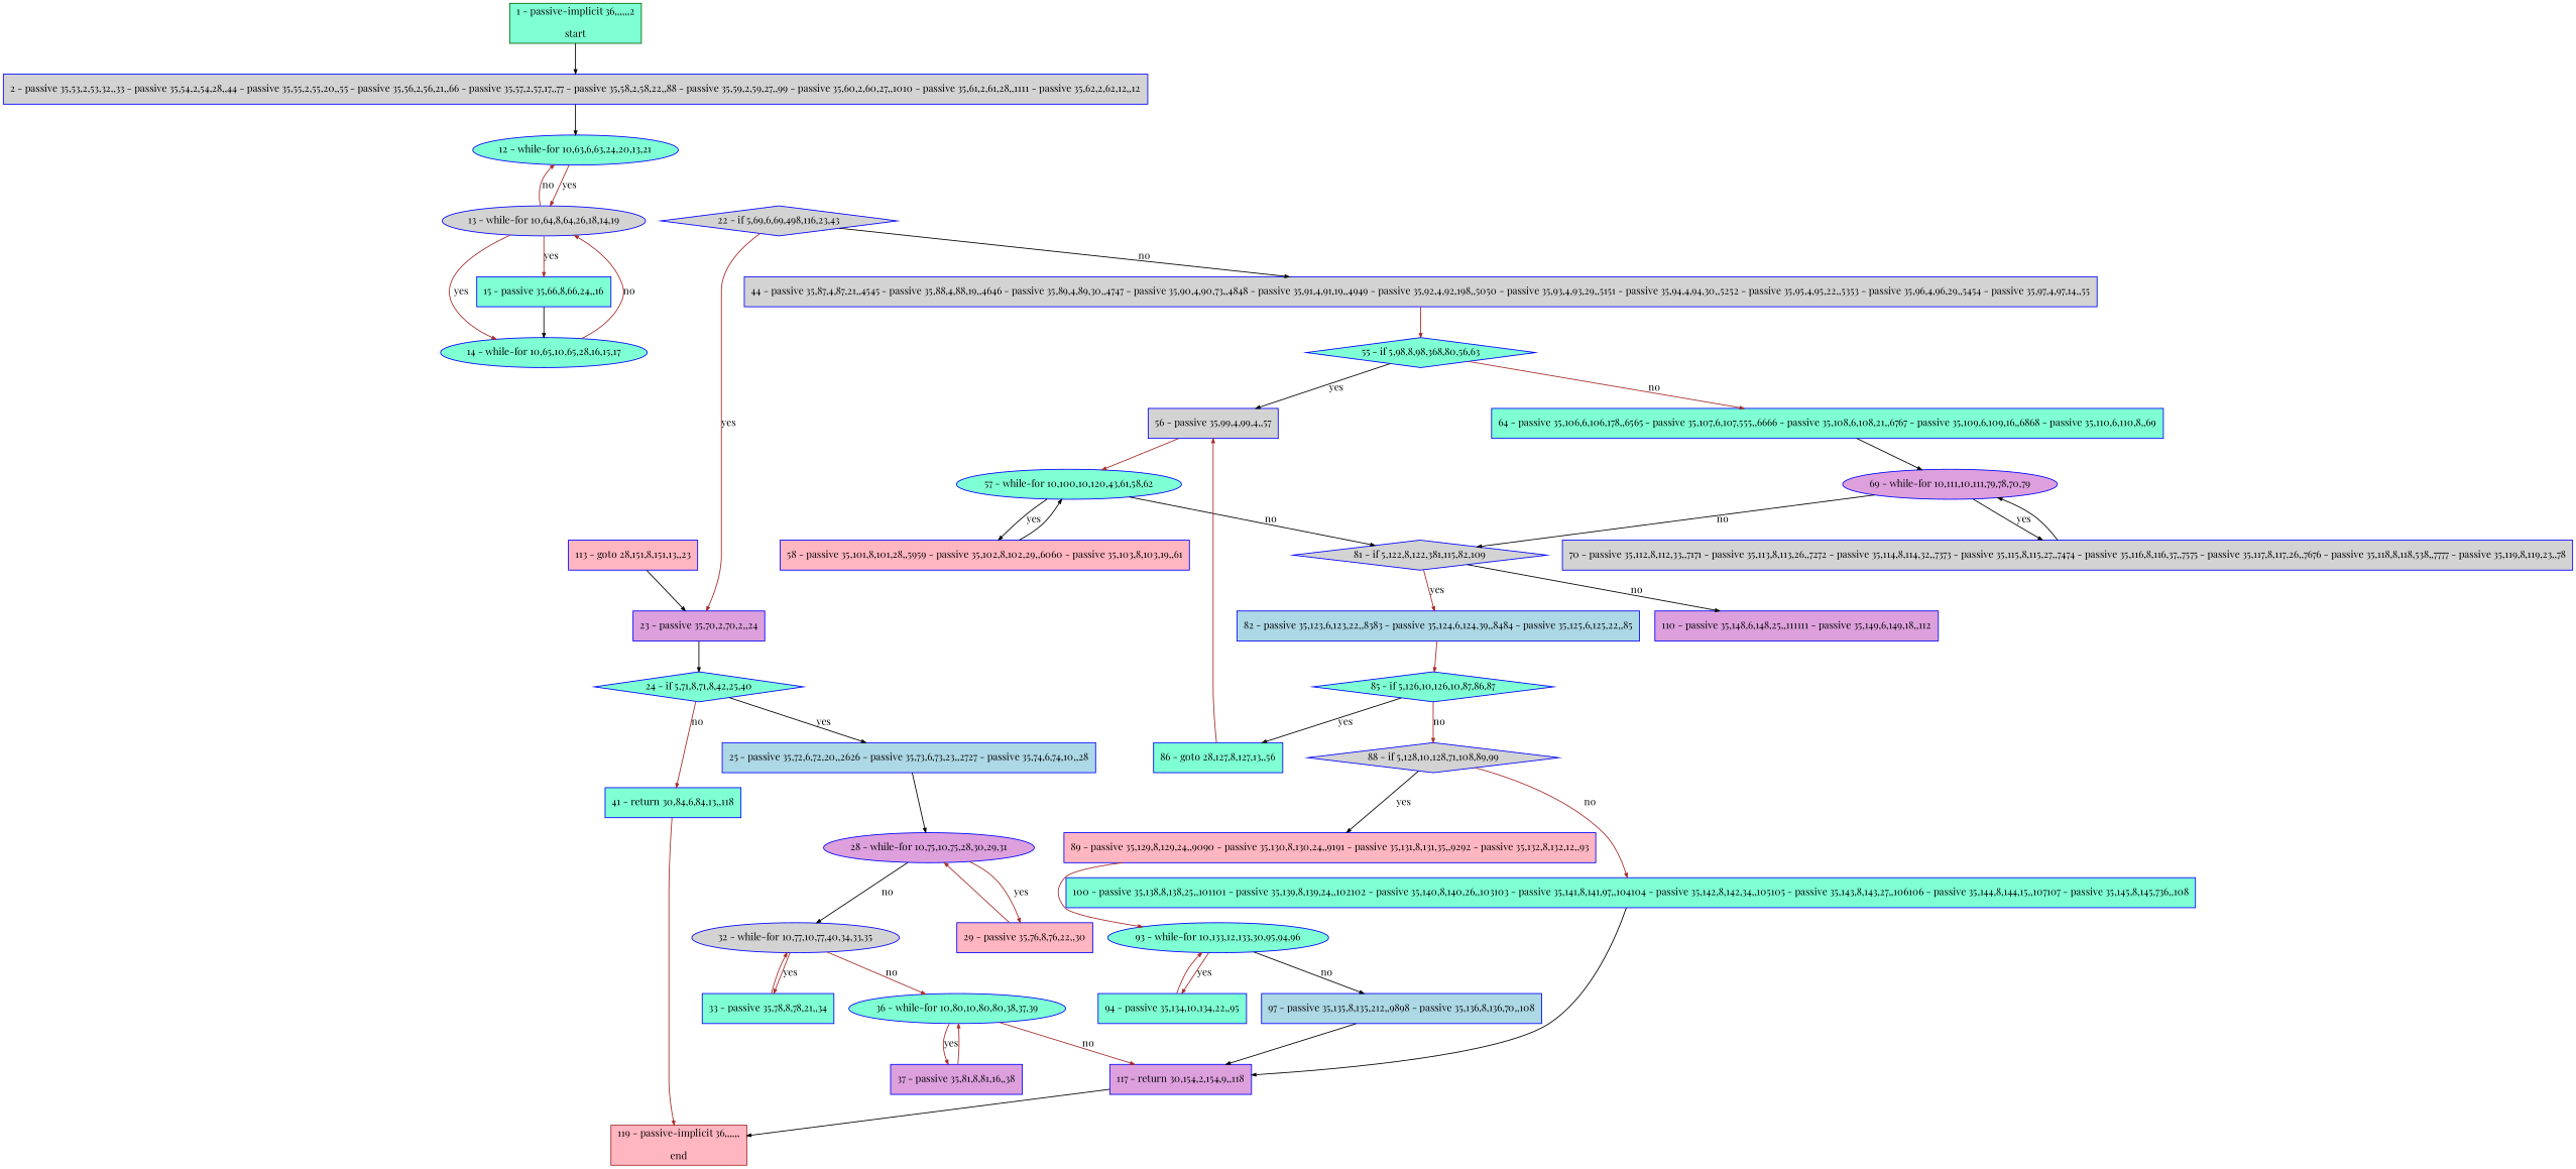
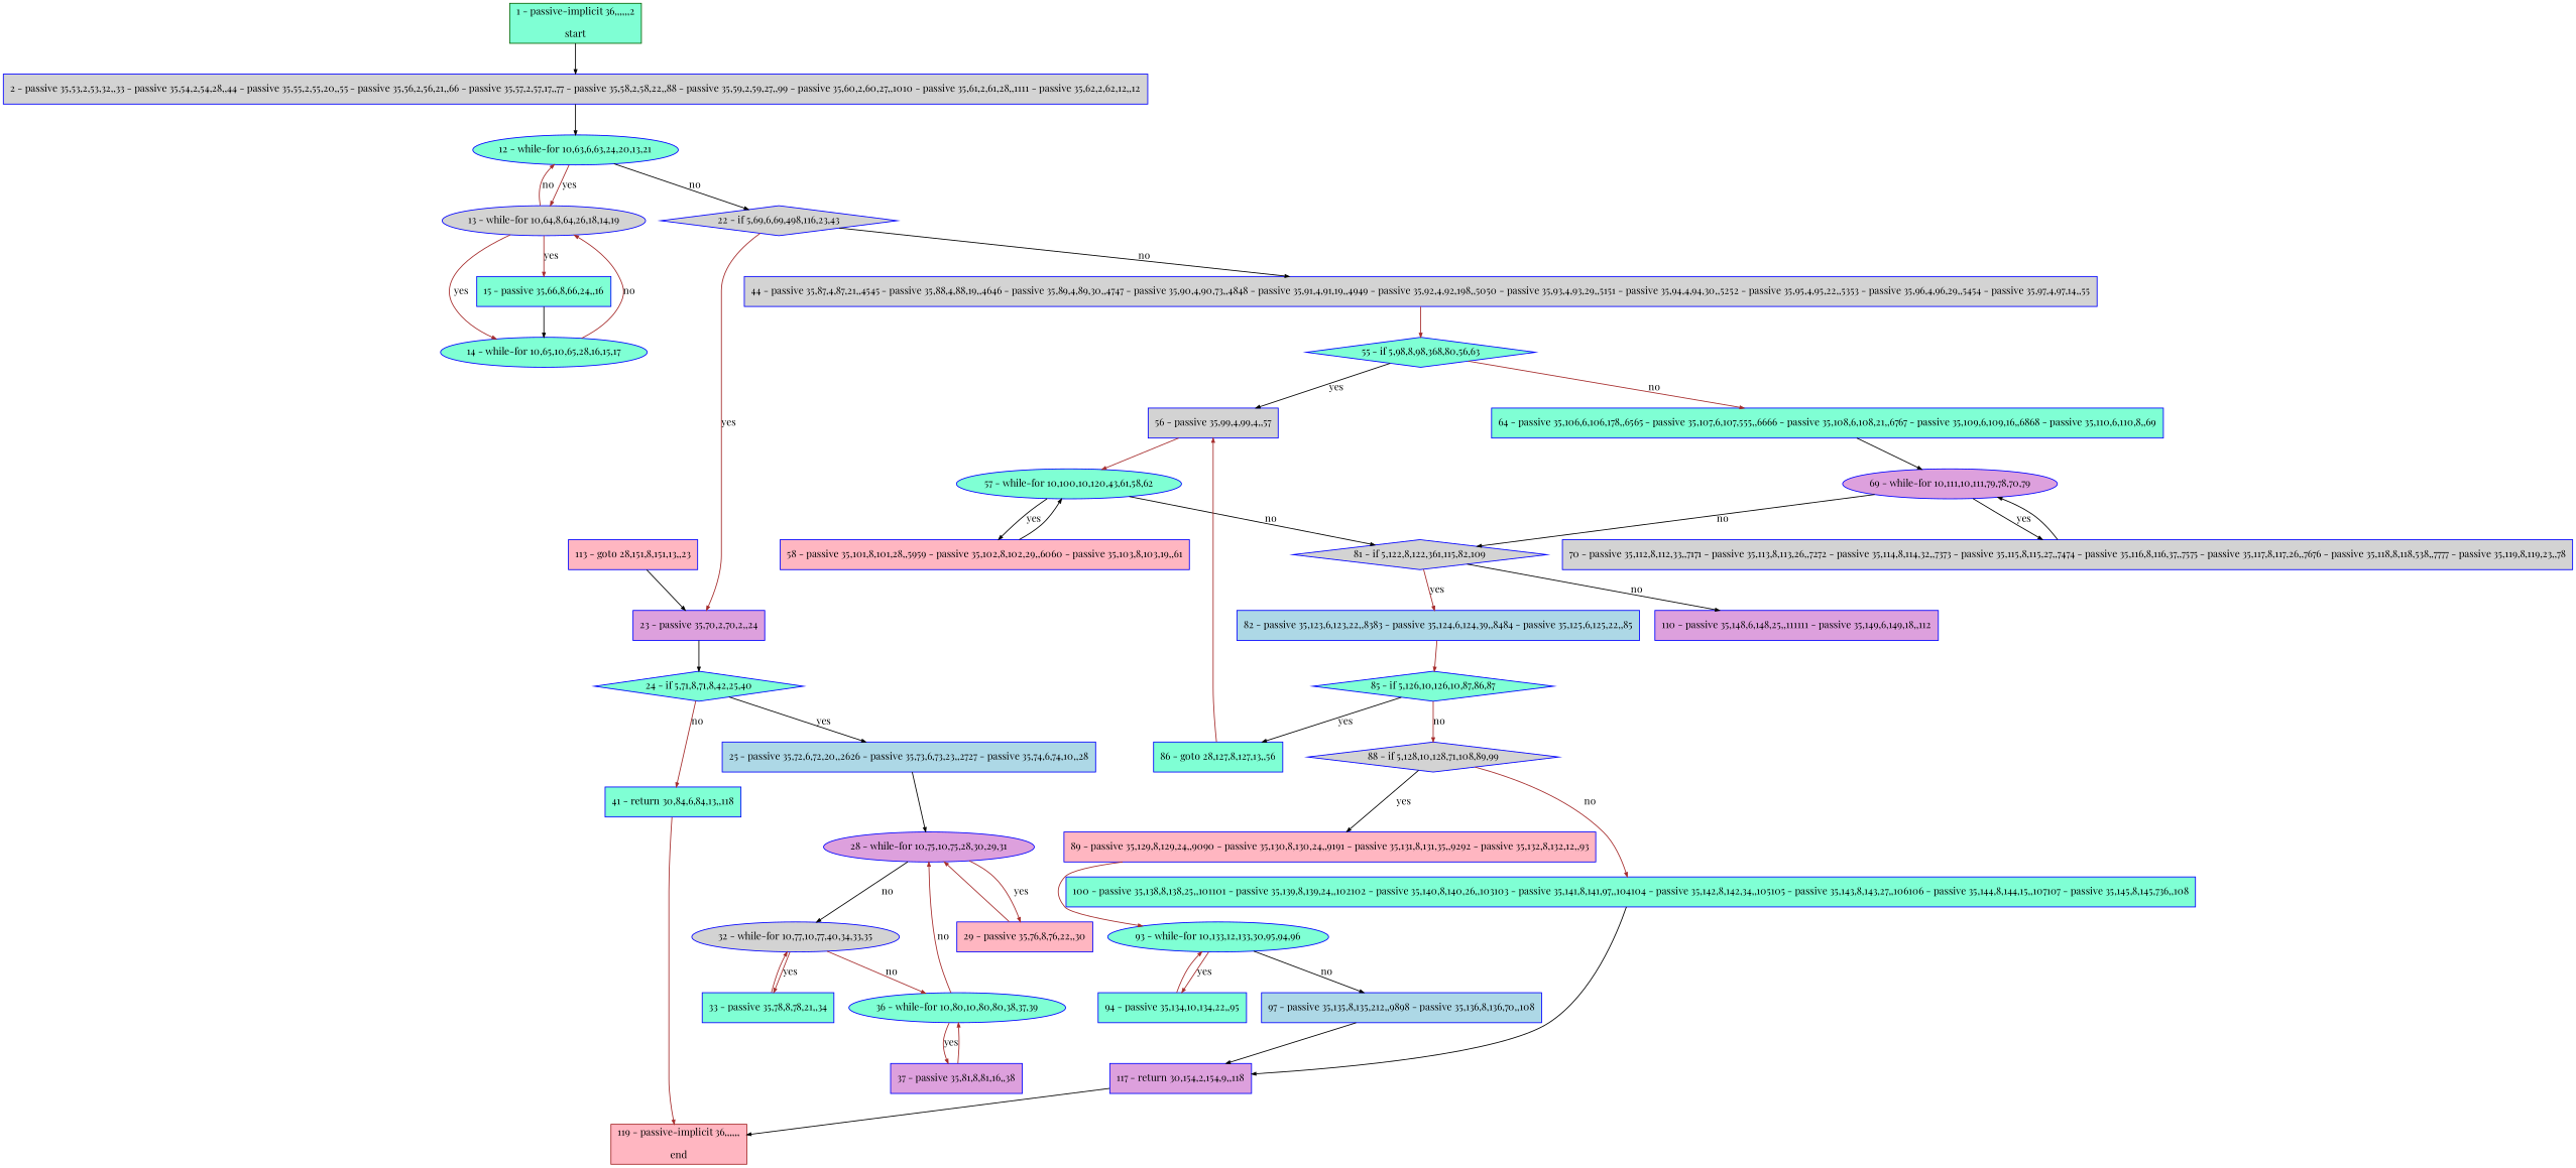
  digraph {
    bgcolor=white
    compound=true
    fillcolor="#FFFFCC"
    fontname="Playfair Display"
    fontsize=12
    pack=true
    packmode=clust
    style="rounded,filled"
    node [color="#0000ff" compound=true fillcolor=aquamarine fixedsize=false fontname="Playfair Display" fontsize=12 node_initialized=no shape=box style=filled]
    edge [arrowhead=normal arrowsize=0.5 arrowtail=none color=brown compound=true dir=forward fontcolor=black fontname="Playfair Display" fontsize=12]
    n1 [fillcolor=lightgrey label="2 - passive 35,53,2,53,32,,33 - passive 35,54,2,54,28,,44 - passive 35,55,2,55,20,,55 - passive 35,56,2,56,21,,66 - passive 35,57,2,57,17,,77 - passive 35,58,2,58,22,,88 - passive 35,59,2,59,27,,99 - passive 35,60,2,60,27,,1010 - passive 35,61,2,61,28,,1111 - passive 35,62,2,62,12,,12"]
    n2 [label="12 - while-for 10,63,6,63,24,20,13,21" shape=oval]
    n3 [fillcolor=lightgrey label="13 - while-for 10,64,8,64,26,18,14,19" shape=oval]
    n4 [fillcolor=lightgrey label="22 - if 5,69,6,69,498,116,23,43" shape=diamond]
    n5 [color="#006400" label="1 - passive-implicit 36,,,,,,2\n\nstart"]
    n6 [label="14 - while-for 10,65,10,65,28,16,15,17" shape=oval]
    n7 [label="15 - passive 35,66,8,66,24,,16"]
    n8 [fillcolor=plum label="23 - passive 35,70,2,70,2,,24"]
    n9 [fillcolor=lightgrey label="44 - passive 35,87,4,87,21,,4545 - passive 35,88,4,88,19,,4646 - passive 35,89,4,89,30,,4747 - passive 35,90,4,90,73,,4848 - passive 35,91,4,91,19,,4949 - passive 35,92,4,92,198,,5050 - passive 35,93,4,93,29,,5151 - passive 35,94,4,94,30,,5252 - passive 35,95,4,95,22,,5353 - passive 35,96,4,96,29,,5454 - passive 35,97,4,97,14,,55"]
    n10 [label="24 - if 5,71,8,71,8,42,25,40" shape=diamond]
    n11 [label="55 - if 5,98,8,98,368,80,56,63" shape=diamond]
    n12 [fillcolor=lightblue label="25 - passive 35,72,6,72,20,,2626 - passive 35,73,6,73,23,,2727 - passive 35,74,6,74,10,,28"]
    n13 [label="41 - return 30,84,6,84,13,,118"]
    n14 [fillcolor=lightgrey label="56 - passive 35,99,4,99,4,,57"]
    n15 [label="64 - passive 35,106,6,106,178,,6565 - passive 35,107,6,107,555,,6666 - passive 35,108,6,108,21,,6767 - passive 35,109,6,109,16,,6868 - passive 35,110,6,110,8,,69"]
    n16 [fillcolor=plum label="28 - while-for 10,75,10,75,28,30,29,31" shape=oval]
    n17 [color="#a52a2a" fillcolor=lightpink label="119 - passive-implicit 36,,,,,,\n\nend"]
    n18 [fillcolor=lightpink label="29 - passive 35,76,8,76,22,,30"]
    n19 [fillcolor=lightgrey label="32 - while-for 10,77,10,77,40,34,33,35" shape=oval]
    n20 [label="33 - passive 35,78,8,78,21,,34"]
    n21 [label="36 - while-for 10,80,10,80,80,38,37,39" shape=oval]
    n22 [fillcolor=plum label="37 - passive 35,81,8,81,16,,38"]
    n23 [fillcolor=plum label="117 - return 30,154,2,154,9,,118"]
    n24 [label="57 - while-for 10,100,10,120,43,61,58,62" shape=oval]
    n25 [fillcolor=plum label="69 - while-for 10,111,10,111,79,78,70,79" shape=oval]
    n26 [fillcolor=lightpink label="58 - passive 35,101,8,101,28,,5959 - passive 35,102,8,102,29,,6060 - passive 35,103,8,103,19,,61"]
-   n27 [fillcolor=lightgrey label="81 - if 5,122,8,122,381,115,82,109" shape=diamond]
+   n27 [fillcolor=lightgrey label="81 - if 5,122,8,122,361,115,82,109" shape=diamond]
    n28 [fillcolor=lightgrey label="70 - passive 35,112,8,112,33,,7171 - passive 35,113,8,113,26,,7272 - passive 35,114,8,114,32,,7373 - passive 35,115,8,115,27,,7474 - passive 35,116,8,116,37,,7575 - passive 35,117,8,117,26,,7676 - passive 35,118,8,118,538,,7777 - passive 35,119,8,119,23,,78"]
    n29 [fillcolor=lightblue label="82 - passive 35,123,6,123,22,,8383 - passive 35,124,6,124,39,,8484 - passive 35,125,6,125,22,,85"]
    n30 [fillcolor=plum label="110 - passive 35,148,6,148,25,,111111 - passive 35,149,6,149,18,,112"]
    n31 [label="85 - if 5,126,10,126,10,87,86,87" shape=diamond]
    n32 [label="86 - goto 28,127,8,127,13,,56"]
    n33 [fillcolor=lightgrey label="88 - if 5,128,10,128,71,108,89,99" shape=diamond]
    n34 [fillcolor=lightpink label="89 - passive 35,129,8,129,24,,9090 - passive 35,130,8,130,24,,9191 - passive 35,131,8,131,35,,9292 - passive 35,132,8,132,12,,93"]
    n35 [label="100 - passive 35,138,8,138,25,,101101 - passive 35,139,8,139,24,,102102 - passive 35,140,8,140,26,,103103 - passive 35,141,8,141,97,,104104 - passive 35,142,8,142,34,,105105 - passive 35,143,8,143,27,,106106 - passive 35,144,8,144,15,,107107 - passive 35,145,8,145,736,,108"]
    n36 [label="93 - while-for 10,133,12,133,30,95,94,96" shape=oval]
    n37 [label="94 - passive 35,134,10,134,22,,95"]
    n38 [fillcolor=lightblue label="97 - passive 35,135,8,135,212,,9898 - passive 35,136,8,136,70,,108"]
    n39 [fillcolor=lightpink label="113 - goto 28,151,8,151,13,,23"]
    n1 -> n2 [color=black]
    n2 -> n3 [label=yes]
+   n2 -> n4 [color=black label=no]
    n3 -> n2 [label=no]
    n3 -> n6 [label=yes]
    n3 -> n7 [label=yes]
    n4 -> n8 [label=yes]
    n4 -> n9 [color=black label=no]
    n5 -> n1 [color=black]
    n6 -> n3 [label=no]
    n7 -> n6 [color=black]
    n8 -> n10 [color=black]
    n9 -> n11
    n10 -> n12 [color=black label=yes]
    n10 -> n13 [label=no]
    n11 -> n14 [color=black label=yes]
    n11 -> n15 [label=no]
    n12 -> n16 [color=black]
    n13 -> n17
    n14 -> n24
    n15 -> n25 [color=black]
    n16 -> n18 [label=yes]
    n16 -> n19 [color=black label=no]
    n18 -> n16
    n19 -> n20 [label=yes]
    n19 -> n21 [label=no]
    n20 -> n19
    n21 -> n22 [label=yes]
-   n21 -> n23 [label=no]
+   n21 -> n16 [label=no]
    n22 -> n21
    n23 -> n17 [color=black]
    n24 -> n26 [color=black label=yes]
    n24 -> n27 [color=black label=no]
    n25 -> n27 [color=black label=no]
    n25 -> n28 [color=black label=yes]
    n26 -> n24 [color=black]
    n27 -> n29 [label=yes]
    n27 -> n30 [color=black label=no]
    n28 -> n25 [color=black]
    n29 -> n31
    n31 -> n32 [color=black label=yes]
    n31 -> n33 [label=no]
    n32 -> n14
    n33 -> n34 [color=black label=yes]
    n33 -> n35 [label=no]
    n34 -> n36
    n35 -> n23 [color=black]
    n36 -> n37 [label=yes]
    n36 -> n38 [color=black label=no]
    n37 -> n36
    n38 -> n23 [color=black]
    n39 -> n8 [color=black]
  }
